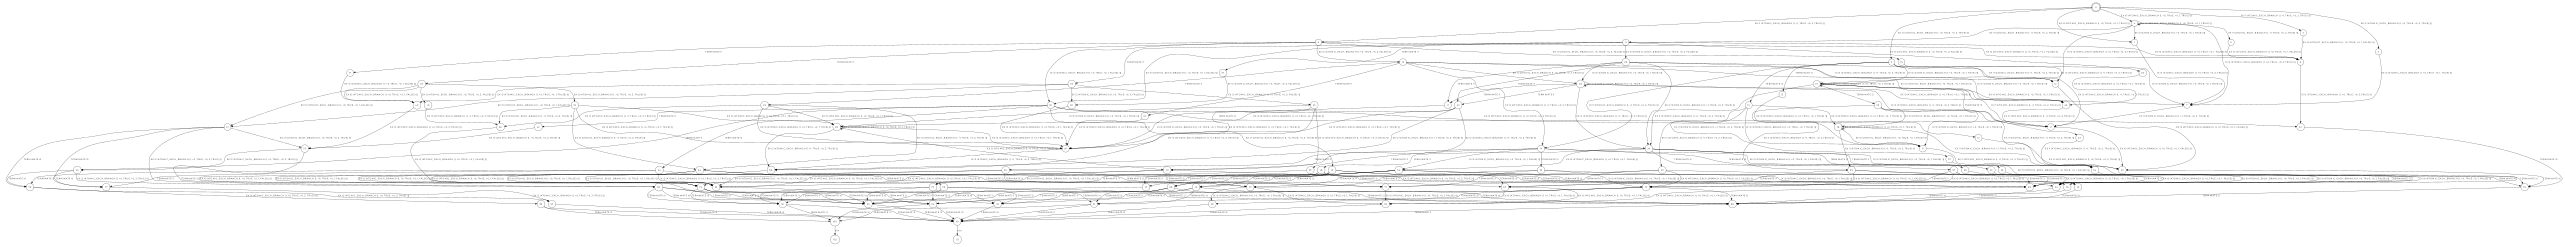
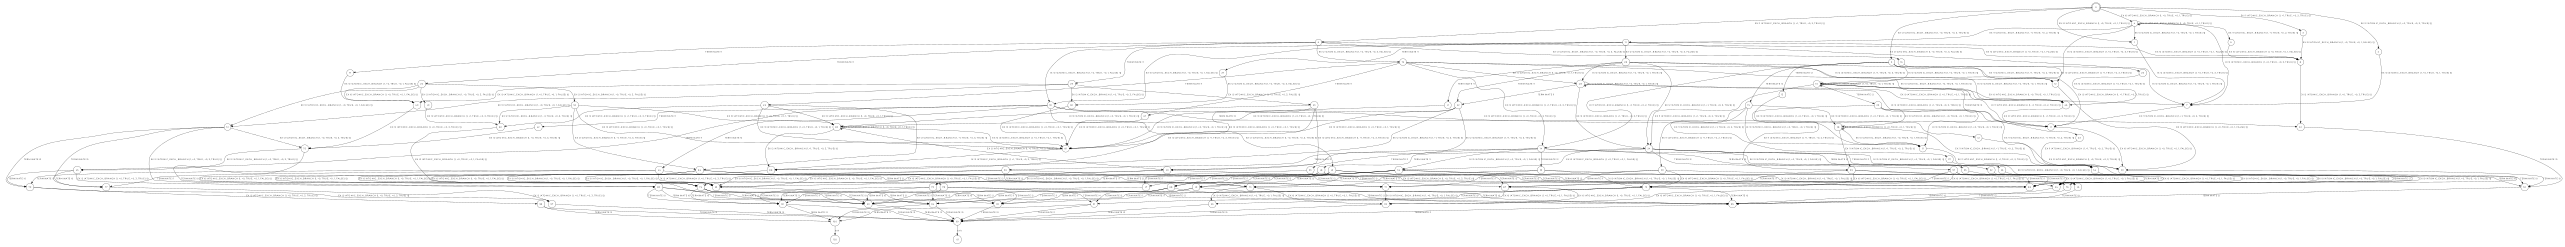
  digraph {
    fontname=Montserrat
    node [fontname=Montserrat shape=circle]
    edge [fontname=Montserrat]
    0 [peripheries=2]
    1
    2
    3
    4
    5
    6
    7
    8
    9
    10
    11
    12
    13
    14
    15
    16
    17
    18
    19
    20
    21
    22
    23
    24
    25
    26
    27
    28
    29
    30
    31
    32
    33
    34
    35
    36
    37
    38
    39
    40
    41
    42
    43
    44
    45
    46
    47
    48
    49
    50
    51
    52
    53
    54
    55
    56
    57
    58
    59
    60
    61
    62
    63
    64
    65
    66
    67
    68
    69
    70
    71
    72
    73
    74
    75
    76
    77
    78
    79
    80
    81
    82
    83
    84
    85
    86
    87
    88
    89
    90
    91
    92
    93
    94
    95
    96
    97
    98
    99
    100
    101
    102
    0 -> 1 [label="EX !0 !ATOMIC_EXCH_BRANCH (1, +0, TRUE, +0, 1, TRUE) !{}"]
    0 -> 2 [label="EX !2 !ATOMIC_EXCH_BRANCH (1, +0, TRUE, +0, 3, TRUE) !{}"]
    0 -> 3 [label="EX !1 !ATOMIC_EXCH_BRANCH (1, +1, TRUE, +0, 2, TRUE) !{}"]
    0 -> 4 [label="EX !0 !ATOMIC_EXCH_BRANCH (1, +0, TRUE, +0, 1, TRUE) !{}"]
    0 -> 5 [label="EX !2 !ATOMIC_EXCH_BRANCH (1, +0, TRUE, +0, 3, TRUE) !{}"]
    0 -> 6 [label="EX !1 !ATOMIC_EXCH_BRANCH (1, +1, TRUE, +0, 2, TRUE) !{}"]
    1 -> 7 [label="EX !2 !ATOMIC_EXCH_BRANCH (1, +0, TRUE, +0, 3, TRUE) !{}"]
    2 -> 7 [label="EX !0 !ATOMIC_EXCH_BRANCH (1, +0, TRUE, +0, 1, TRUE) !{}"]
    3 -> 8 [label="EX !0 !ATOMIC_EXCH_BRANCH (1, +0, TRUE, +0, 1, FALSE) !{}"]
    4 -> 1 [label="EX !0 !ATOMIC_EXCH_BRANCH (1, +0, TRUE, +0, 1, TRUE) !{}"]
    4 -> 4 [label="EX !0 !ATOMIC_EXCH_BRANCH (1, +0, TRUE, +0, 1, TRUE) !{}"]
    4 -> 7 [label="EX !2 !ATOMIC_EXCH_BRANCH (1, +0, TRUE, +0, 3, TRUE) !{}"]
    4 -> 9 [label="EX !1 !ATOMIC_EXCH_BRANCH (1, +1, TRUE, +0, 2, TRUE) !{}"]
    4 -> 10 [label="EX !2 !ATOMIC_EXCH_BRANCH (1, +0, TRUE, +0, 3, TRUE) !{}"]
    4 -> 11 [label="EX !1 !ATOMIC_EXCH_BRANCH (1, +1, TRUE, +0, 2, TRUE) !{}"]
    5 -> 7 [label="EX !0 !ATOMIC_EXCH_BRANCH (1, +0, TRUE, +0, 1, TRUE) !{}"]
    5 -> 10 [label="EX !0 !ATOMIC_EXCH_BRANCH (1, +0, TRUE, +0, 1, TRUE) !{}"]
    5 -> 12 [label="EX !1 !ATOMIC_EXCH_BRANCH (1, +1, TRUE, +0, 2, TRUE) !{}"]
    5 -> 13 [label="TERMINATE !2"]
    5 -> 14 [label="EX !1 !ATOMIC_EXCH_BRANCH (1, +1, TRUE, +0, 2, TRUE) !{}"]
    5 -> 15 [label="TERMINATE !2"]
    6 -> 8 [label="EX !0 !ATOMIC_EXCH_BRANCH (1, +0, TRUE, +0, 1, FALSE) !{}"]
    6 -> 16 [label="EX !2 !ATOMIC_EXCH_BRANCH (1, +0, TRUE, +0, 3, FALSE) !{}"]
    6 -> 17 [label="TERMINATE !1"]
    6 -> 18 [label="EX !0 !ATOMIC_EXCH_BRANCH (1, +0, TRUE, +0, 1, FALSE) !{}"]
    6 -> 19 [label="EX !2 !ATOMIC_EXCH_BRANCH (1, +0, TRUE, +0, 3, FALSE) !{}"]
    6 -> 20 [label="TERMINATE !1"]
    7 -> 21 [label="EX !1 !ATOMIC_EXCH_BRANCH (1, +1, TRUE, +0, 2, TRUE) !{}"]
    8 -> 22 [label="EX !2 !ATOMIC_EXCH_BRANCH (1, +0, TRUE, +0, 3, TRUE) !{}"]
    9 -> 8 [label="EX !0 !ATOMIC_EXCH_BRANCH (1, +0, TRUE, +0, 1, FALSE) !{}"]
    10 -> 7 [label="EX !0 !ATOMIC_EXCH_BRANCH (1, +0, TRUE, +0, 1, TRUE) !{}"]
    10 -> 10 [label="EX !0 !ATOMIC_EXCH_BRANCH (1, +0, TRUE, +0, 1, TRUE) !{}"]
    10 -> 21 [label="EX !1 !ATOMIC_EXCH_BRANCH (1, +1, TRUE, +0, 2, TRUE) !{}"]
    10 -> 23 [label="TERMINATE !2"]
    10 -> 24 [label="EX !1 !ATOMIC_EXCH_BRANCH (1, +1, TRUE, +0, 2, TRUE) !{}"]
    10 -> 25 [label="TERMINATE !2"]
    11 -> 8 [label="EX !0 !ATOMIC_EXCH_BRANCH (1, +0, TRUE, +0, 1, FALSE) !{}"]
    11 -> 18 [label="EX !0 !ATOMIC_EXCH_BRANCH (1, +0, TRUE, +0, 1, FALSE) !{}"]
    11 -> 26 [label="EX !2 !ATOMIC_EXCH_BRANCH (1, +0, TRUE, +0, 3, FALSE) !{}"]
    11 -> 27 [label="TERMINATE !1"]
    11 -> 28 [label="EX !2 !ATOMIC_EXCH_BRANCH (1, +0, TRUE, +0, 3, FALSE) !{}"]
    11 -> 29 [label="TERMINATE !1"]
    12 -> 30 [label="EX !0 !ATOMIC_EXCH_BRANCH (1, +0, TRUE, +0, 1, FALSE) !{}"]
    13 -> 31 [label="EX !0 !ATOMIC_EXCH_BRANCH (1, +0, TRUE, +0, 1, TRUE) !{}"]
    14 -> 30 [label="EX !0 !ATOMIC_EXCH_BRANCH (1, +0, TRUE, +0, 1, FALSE) !{}"]
    14 -> 32 [label="TERMINATE !2"]
    14 -> 33 [label="TERMINATE !1"]
    14 -> 34 [label="EX !0 !ATOMIC_EXCH_BRANCH (1, +0, TRUE, +0, 1, FALSE) !{}"]
    14 -> 35 [label="TERMINATE !2"]
    14 -> 36 [label="TERMINATE !1"]
    15 -> 31 [label="EX !0 !ATOMIC_EXCH_BRANCH (1, +0, TRUE, +0, 1, TRUE) !{}"]
    15 -> 37 [label="EX !1 !ATOMIC_EXCH_BRANCH (1, +1, TRUE, +0, 2, TRUE) !{}"]
    15 -> 38 [label="EX !0 !ATOMIC_EXCH_BRANCH (1, +0, TRUE, +0, 1, TRUE) !{}"]
    15 -> 39 [label="EX !1 !ATOMIC_EXCH_BRANCH (1, +1, TRUE, +0, 2, TRUE) !{}"]
    16 -> 12 [label="EX !2 !ATOMIC_EXCH_BRANCH (1, +1, TRUE, +0, 3, TRUE) !{}"]
    17 -> 40 [label="EX !0 !ATOMIC_EXCH_BRANCH (1, +0, TRUE, +0, 1, FALSE) !{}"]
    18 -> 22 [label="EX !2 !ATOMIC_EXCH_BRANCH (1, +0, TRUE, +0, 3, TRUE) !{}"]
    18 -> 41 [label="TERMINATE !0"]
    18 -> 42 [label="TERMINATE !1"]
    18 -> 43 [label="EX !2 !ATOMIC_EXCH_BRANCH (1, +0, TRUE, +0, 3, TRUE) !{}"]
    18 -> 44 [label="TERMINATE !0"]
    18 -> 45 [label="TERMINATE !1"]
    19 -> 12 [label="EX !2 !ATOMIC_EXCH_BRANCH (1, +1, TRUE, +0, 3, TRUE) !{}"]
    19 -> 14 [label="EX !2 !ATOMIC_EXCH_BRANCH (1, +1, TRUE, +0, 3, TRUE) !{}"]
    19 -> 46 [label="EX !0 !ATOMIC_EXCH_BRANCH (1, +0, TRUE, +0, 1, TRUE) !{}"]
    19 -> 47 [label="TERMINATE !1"]
    19 -> 48 [label="EX !0 !ATOMIC_EXCH_BRANCH (1, +0, TRUE, +0, 1, TRUE) !{}"]
    19 -> 49 [label="TERMINATE !1"]
    20 -> 40 [label="EX !0 !ATOMIC_EXCH_BRANCH (1, +0, TRUE, +0, 1, FALSE) !{}"]
    20 -> 50 [label="EX !2 !ATOMIC_EXCH_BRANCH (1, +0, TRUE, +0, 3, FALSE) !{}"]
    20 -> 51 [label="EX !0 !ATOMIC_EXCH_BRANCH (1, +0, TRUE, +0, 1, FALSE) !{}"]
    20 -> 52 [label="EX !2 !ATOMIC_EXCH_BRANCH (1, +0, TRUE, +0, 3, FALSE) !{}"]
    21 -> 30 [label="EX !0 !ATOMIC_EXCH_BRANCH (1, +0, TRUE, +0, 1, FALSE) !{}"]
    22 -> 53 [label="TERMINATE !0"]
    23 -> 54 [label="EX !1 !ATOMIC_EXCH_BRANCH (1, +1, TRUE, +0, 2, TRUE) !{}"]
    24 -> 30 [label="EX !0 !ATOMIC_EXCH_BRANCH (1, +0, TRUE, +0, 1, FALSE) !{}"]
    24 -> 34 [label="EX !0 !ATOMIC_EXCH_BRANCH (1, +0, TRUE, +0, 1, FALSE) !{}"]
    24 -> 55 [label="TERMINATE !2"]
    24 -> 56 [label="TERMINATE !1"]
    24 -> 57 [label="TERMINATE !2"]
    24 -> 58 [label="TERMINATE !1"]
    25 -> 31 [label="EX !0 !ATOMIC_EXCH_BRANCH (1, +0, TRUE, +0, 1, TRUE) !{}"]
    25 -> 38 [label="EX !0 !ATOMIC_EXCH_BRANCH (1, +0, TRUE, +0, 1, TRUE) !{}"]
    25 -> 54 [label="EX !1 !ATOMIC_EXCH_BRANCH (1, +1, TRUE, +0, 2, TRUE) !{}"]
    25 -> 59 [label="EX !1 !ATOMIC_EXCH_BRANCH (1, +1, TRUE, +0, 2, TRUE) !{}"]
    26 -> 46 [label="EX !0 !ATOMIC_EXCH_BRANCH (1, +0, TRUE, +0, 1, TRUE) !{}"]
    27 -> 60 [label="EX !2 !ATOMIC_EXCH_BRANCH (1, +0, TRUE, +0, 3, FALSE) !{}"]
    28 -> 21 [label="EX !2 !ATOMIC_EXCH_BRANCH (1, +1, TRUE, +0, 3, TRUE) !{}"]
    28 -> 24 [label="EX !2 !ATOMIC_EXCH_BRANCH (1, +1, TRUE, +0, 3, TRUE) !{}"]
    28 -> 46 [label="EX !0 !ATOMIC_EXCH_BRANCH (1, +0, TRUE, +0, 1, TRUE) !{}"]
    28 -> 48 [label="EX !0 !ATOMIC_EXCH_BRANCH (1, +0, TRUE, +0, 1, TRUE) !{}"]
    28 -> 61 [label="TERMINATE !1"]
    28 -> 62 [label="TERMINATE !1"]
    29 -> 40 [label="EX !0 !ATOMIC_EXCH_BRANCH (1, +0, TRUE, +0, 1, FALSE) !{}"]
    29 -> 51 [label="EX !0 !ATOMIC_EXCH_BRANCH (1, +0, TRUE, +0, 1, FALSE) !{}"]
    29 -> 60 [label="EX !2 !ATOMIC_EXCH_BRANCH (1, +0, TRUE, +0, 3, FALSE) !{}"]
    29 -> 63 [label="EX !2 !ATOMIC_EXCH_BRANCH (1, +0, TRUE, +0, 3, FALSE) !{}"]
    30 -> 53 [label="TERMINATE !0"]
    31 -> 54 [label="EX !1 !ATOMIC_EXCH_BRANCH (1, +1, TRUE, +0, 2, TRUE) !{}"]
    32 -> 64 [label="EX !0 !ATOMIC_EXCH_BRANCH (1, +0, TRUE, +0, 1, FALSE) !{}"]
    33 -> 65 [label="EX !0 !ATOMIC_EXCH_BRANCH (1, +0, TRUE, +0, 1, FALSE) !{}"]
    34 -> 53 [label="TERMINATE !0"]
    34 -> 66 [label="TERMINATE !2"]
    34 -> 67 [label="TERMINATE !1"]
    34 -> 68 [label="TERMINATE !2"]
    34 -> 69 [label="TERMINATE !2"]
    34 -> 70 [label="TERMINATE !1"]
    35 -> 64 [label="EX !0 !ATOMIC_EXCH_BRANCH (1, +0, TRUE, +0, 1, FALSE) !{}"]
    35 -> 71 [label="TERMINATE !1"]
    35 -> 72 [label="EX !0 !ATOMIC_EXCH_BRANCH (1, +0, TRUE, +0, 1, FALSE) !{}"]
    35 -> 73 [label="TERMINATE !1"]
    36 -> 65 [label="EX !0 !ATOMIC_EXCH_BRANCH (1, +0, TRUE, +0, 1, FALSE) !{}"]
    36 -> 71 [label="TERMINATE !2"]
    36 -> 73 [label="TERMINATE !2"]
    36 -> 74 [label="EX !0 !ATOMIC_EXCH_BRANCH (1, +0, TRUE, +0, 1, FALSE) !{}"]
    37 -> 64 [label="EX !0 !ATOMIC_EXCH_BRANCH (1, +0, TRUE, +0, 1, FALSE) !{}"]
    38 -> 31 [label="EX !0 !ATOMIC_EXCH_BRANCH (1, +0, TRUE, +0, 1, TRUE) !{}"]
    38 -> 38 [label="EX !0 !ATOMIC_EXCH_BRANCH (1, +0, TRUE, +0, 1, TRUE) !{}"]
    38 -> 54 [label="EX !1 !ATOMIC_EXCH_BRANCH (1, +1, TRUE, +0, 2, TRUE) !{}"]
    38 -> 59 [label="EX !1 !ATOMIC_EXCH_BRANCH (1, +1, TRUE, +0, 2, TRUE) !{}"]
    39 -> 64 [label="EX !0 !ATOMIC_EXCH_BRANCH (1, +0, TRUE, +0, 1, FALSE) !{}"]
    39 -> 71 [label="TERMINATE !1"]
    39 -> 72 [label="EX !0 !ATOMIC_EXCH_BRANCH (1, +0, TRUE, +0, 1, FALSE) !{}"]
    39 -> 73 [label="TERMINATE !1"]
    40 -> 75 [label="EX !2 !ATOMIC_EXCH_BRANCH (1, +0, TRUE, +0, 3, TRUE) !{}"]
    41 -> 76 [label="EX !2 !ATOMIC_EXCH_BRANCH (1, +0, TRUE, +0, 3, TRUE) !{}"]
    42 -> 75 [label="EX !2 !ATOMIC_EXCH_BRANCH (1, +0, TRUE, +0, 3, TRUE) !{}"]
    43 -> 53 [label="TERMINATE !0"]
    43 -> 66 [label="TERMINATE !2"]
    43 -> 67 [label="TERMINATE !1"]
    43 -> 68 [label="TERMINATE !0"]
    43 -> 69 [label="TERMINATE !2"]
    43 -> 70 [label="TERMINATE !1"]
    44 -> 76 [label="EX !2 !ATOMIC_EXCH_BRANCH (1, +0, TRUE, +0, 3, TRUE) !{}"]
    44 -> 77 [label="TERMINATE !1"]
    44 -> 78 [label="EX !2 !ATOMIC_EXCH_BRANCH (1, +0, TRUE, +0, 3, TRUE) !{}"]
    44 -> 79 [label="TERMINATE !1"]
    45 -> 77 [label="TERMINATE !0"]
    45 -> 79 [label="TERMINATE !0"]
    45 -> 80 [label="EX !2 !ATOMIC_EXCH_BRANCH (1, +0, TRUE, +0, 3, TRUE) !{}"]
    46 -> 21 [label="EX !2 !ATOMIC_EXCH_BRANCH (1, +1, TRUE, +0, 3, TRUE) !{}"]
    47 -> 81 [label="EX !0 !ATOMIC_EXCH_BRANCH (1, +0, TRUE, +0, 1, TRUE) !{}"]
    48 -> 21 [label="EX !2 !ATOMIC_EXCH_BRANCH (1, +1, TRUE, +0, 3, TRUE) !{}"]
    48 -> 24 [label="EX !2 !ATOMIC_EXCH_BRANCH (1, +1, TRUE, +0, 3, TRUE) !{}"]
    48 -> 46 [label="EX !0 !ATOMIC_EXCH_BRANCH (1, +0, TRUE, +0, 1, TRUE) !{}"]
    48 -> 48 [label="EX !0 !ATOMIC_EXCH_BRANCH (1, +0, TRUE, +0, 1, TRUE) !{}"]
-   48 -> 61 [label="TERMINATE !1"]
    48 -> 62 [label="TERMINATE !1"]
    49 -> 81 [label="EX !0 !ATOMIC_EXCH_BRANCH (1, +0, TRUE, +0, 1, TRUE) !{}"]
    49 -> 82 [label="EX !2 !ATOMIC_EXCH_BRANCH (1, +1, TRUE, +0, 3, TRUE) !{}"]
    49 -> 83 [label="EX !0 !ATOMIC_EXCH_BRANCH (1, +0, TRUE, +0, 1, TRUE) !{}"]
    49 -> 84 [label="EX !2 !ATOMIC_EXCH_BRANCH (1, +1, TRUE, +0, 3, TRUE) !{}"]
    50 -> 82 [label="EX !2 !ATOMIC_EXCH_BRANCH (1, +1, TRUE, +0, 3, TRUE) !{}"]
    51 -> 75 [label="EX !2 !ATOMIC_EXCH_BRANCH (1, +0, TRUE, +0, 3, TRUE) !{}"]
    51 -> 77 [label="TERMINATE !0"]
    51 -> 79 [label="TERMINATE !0"]
    51 -> 80 [label="EX !2 !ATOMIC_EXCH_BRANCH (1, +0, TRUE, +0, 3, TRUE) !{}"]
    52 -> 81 [label="EX !0 !ATOMIC_EXCH_BRANCH (1, +0, TRUE, +0, 1, TRUE) !{}"]
    52 -> 82 [label="EX !2 !ATOMIC_EXCH_BRANCH (1, +1, TRUE, +0, 3, TRUE) !{}"]
    52 -> 83 [label="EX !0 !ATOMIC_EXCH_BRANCH (1, +0, TRUE, +0, 1, TRUE) !{}"]
    52 -> 84 [label="EX !2 !ATOMIC_EXCH_BRANCH (1, +1, TRUE, +0, 3, TRUE) !{}"]
    53 -> 85 [label="TERMINATE !2"]
    54 -> 64 [label="EX !0 !ATOMIC_EXCH_BRANCH (1, +0, TRUE, +0, 1, FALSE) !{}"]
    55 -> 86 [label="TERMINATE !1"]
    56 -> 86 [label="TERMINATE !2"]
    57 -> 64 [label="EX !0 !ATOMIC_EXCH_BRANCH (1, +0, TRUE, +0, 1, FALSE) !{}"]
    57 -> 72 [label="EX !0 !ATOMIC_EXCH_BRANCH (1, +0, TRUE, +0, 1, FALSE) !{}"]
    57 -> 86 [label="TERMINATE !1"]
    57 -> 87 [label="TERMINATE !1"]
    58 -> 65 [label="EX !0 !ATOMIC_EXCH_BRANCH (1, +0, TRUE, +0, 1, FALSE) !{}"]
    58 -> 74 [label="EX !0 !ATOMIC_EXCH_BRANCH (1, +0, TRUE, +0, 1, FALSE) !{}"]
    58 -> 86 [label="TERMINATE !2"]
    58 -> 87 [label="TERMINATE !2"]
    59 -> 64 [label="EX !0 !ATOMIC_EXCH_BRANCH (1, +0, TRUE, +0, 1, FALSE) !{}"]
    59 -> 72 [label="EX !0 !ATOMIC_EXCH_BRANCH (1, +0, TRUE, +0, 1, FALSE) !{}"]
    59 -> 86 [label="TERMINATE !1"]
    59 -> 87 [label="TERMINATE !1"]
    60 -> 81 [label="EX !0 !ATOMIC_EXCH_BRANCH (1, +0, TRUE, +0, 1, TRUE) !{}"]
    61 -> 81 [label="EX !0 !ATOMIC_EXCH_BRANCH (1, +0, TRUE, +0, 1, TRUE) !{}"]
    62 -> 81 [label="EX !0 !ATOMIC_EXCH_BRANCH (1, +0, TRUE, +0, 1, TRUE) !{}"]
    62 -> 83 [label="EX !0 !ATOMIC_EXCH_BRANCH (1, +0, TRUE, +0, 1, TRUE) !{}"]
    62 -> 88 [label="EX !2 !ATOMIC_EXCH_BRANCH (1, +1, TRUE, +0, 3, TRUE) !{}"]
    62 -> 89 [label="EX !2 !ATOMIC_EXCH_BRANCH (1, +1, TRUE, +0, 3, TRUE) !{}"]
    63 -> 81 [label="EX !0 !ATOMIC_EXCH_BRANCH (1, +0, TRUE, +0, 1, TRUE) !{}"]
    63 -> 83 [label="EX !0 !ATOMIC_EXCH_BRANCH (1, +0, TRUE, +0, 1, TRUE) !{}"]
    63 -> 88 [label="EX !2 !ATOMIC_EXCH_BRANCH (1, +1, TRUE, +0, 3, TRUE) !{}"]
    63 -> 89 [label="EX !2 !ATOMIC_EXCH_BRANCH (1, +1, TRUE, +0, 3, TRUE) !{}"]
    64 -> 85 [label="TERMINATE !0"]
    65 -> 90 [label="TERMINATE !0"]
    66 -> 85 [label="TERMINATE !0"]
    67 -> 90 [label="TERMINATE !0"]
    68 -> 85 [label="TERMINATE !2"]
    68 -> 90 [label="TERMINATE !1"]
    68 -> 91 [label="TERMINATE !2"]
    68 -> 92 [label="TERMINATE !1"]
    69 -> 85 [label="TERMINATE !0"]
-   69 -> 91 [label="TERMINATE !0"]
    69 -> 93 [label="TERMINATE !1"]
    69 -> 94 [label="TERMINATE !1"]
    70 -> 90 [label="TERMINATE !0"]
    70 -> 92 [label="TERMINATE !0"]
    70 -> 93 [label="TERMINATE !2"]
    70 -> 94 [label="TERMINATE !2"]
    71 -> 95 [label="EX !0 !ATOMIC_EXCH_BRANCH (1, +0, TRUE, +0, 1, FALSE) !{}"]
    72 -> 85 [label="TERMINATE !0"]
    72 -> 91 [label="TERMINATE !0"]
    72 -> 93 [label="TERMINATE !1"]
    72 -> 94 [label="TERMINATE !1"]
    73 -> 95 [label="EX !0 !ATOMIC_EXCH_BRANCH (1, +0, TRUE, +0, 1, FALSE) !{}"]
    73 -> 96 [label="EX !0 !ATOMIC_EXCH_BRANCH (1, +0, TRUE, +0, 1, FALSE) !{}"]
    74 -> 90 [label="TERMINATE !0"]
    74 -> 92 [label="TERMINATE !0"]
    74 -> 93 [label="TERMINATE !2"]
    74 -> 94 [label="TERMINATE !2"]
    75 -> 45 [label="EX !2 !ATOMIC_EXCH_BRANCH (1, +0, TRUE, +0, 3, TRUE) !{}"]
    75 -> 90 [label="TERMINATE !0"]
    76 -> 85 [label="TERMINATE !2"]
    77 -> 97 [label="EX !2 !ATOMIC_EXCH_BRANCH (1, +0, TRUE, +0, 3, TRUE) !{}"]
    78 -> 85 [label="TERMINATE !2"]
    78 -> 90 [label="TERMINATE !1"]
    78 -> 91 [label="TERMINATE !4"]
    78 -> 92 [label="TERMINATE !1"]
    79 -> 97 [label="EX !2 !ATOMIC_EXCH_BRANCH (1, +0, TRUE, +0, 3, TRUE) !{}"]
    79 -> 98 [label="EX !2 !ATOMIC_EXCH_BRANCH (1, +0, TRUE, +0, 3, TRUE) !{}"]
    80 -> 90 [label="TERMINATE !0"]
    80 -> 92 [label="TERMINATE !0"]
    80 -> 93 [label="TERMINATE !2"]
    80 -> 94 [label="TERMINATE !2"]
    81 -> 88 [label="EX !2 !ATOMIC_EXCH_BRANCH (1, +1, TRUE, +0, 3, TRUE) !{}"]
    82 -> 65 [label="EX !0 !ATOMIC_EXCH_BRANCH (1, +0, TRUE, +0, 1, FALSE) !{}"]
    83 -> 81 [label="EX !0 !ATOMIC_EXCH_BRANCH (1, +0, TRUE, +0, 1, TRUE) !{}"]
    83 -> 83 [label="EX !0 !ATOMIC_EXCH_BRANCH (1, +0, TRUE, +0, 1, TRUE) !{}"]
    83 -> 88 [label="EX !2 !ATOMIC_EXCH_BRANCH (1, +1, TRUE, +0, 3, TRUE) !{}"]
    83 -> 89 [label="EX !2 !ATOMIC_EXCH_BRANCH (1, +1, TRUE, +0, 3, TRUE) !{}"]
    84 -> 65 [label="EX !0 !ATOMIC_EXCH_BRANCH (1, +0, TRUE, +0, 1, FALSE) !{}"]
    84 -> 71 [label="TERMINATE !2"]
    84 -> 73 [label="TERMINATE !2"]
    84 -> 74 [label="EX !0 !ATOMIC_EXCH_BRANCH (1, +0, TRUE, +0, 1, FALSE) !{}"]
    85 -> 99 [label="TERMINATE !1"]
    86 -> 95 [label="EX !0 !ATOMIC_EXCH_BRANCH (1, +0, TRUE, +0, 1, FALSE) !{}"]
    87 -> 95 [label="EX !0 !ATOMIC_EXCH_BRANCH (1, +0, TRUE, +0, 1, FALSE) !{}"]
    87 -> 96 [label="EX !0 !ATOMIC_EXCH_BRANCH (1, +0, TRUE, +0, 1, FALSE) !{}"]
    88 -> 65 [label="EX !0 !ATOMIC_EXCH_BRANCH (1, +0, TRUE, +0, 1, FALSE) !{}"]
    89 -> 65 [label="EX !0 !ATOMIC_EXCH_BRANCH (1, +0, TRUE, +0, 1, FALSE) !{}"]
    89 -> 74 [label="EX !0 !ATOMIC_EXCH_BRANCH (1, +0, TRUE, +0, 1, FALSE) !{}"]
    89 -> 86 [label="TERMINATE !2"]
-   89 -> 87 [label="TERMINATE !2"]
+   33 -> 87 [label="TERMINATE !2"]
    90 -> 99 [label="TERMINATE !2"]
    91 -> 99 [label="TERMINATE !1"]
    91 -> 100 [label="TERMINATE !1"]
    92 -> 99 [label="TERMINATE !2"]
    92 -> 100 [label="TERMINATE !2"]
    93 -> 99 [label="TERMINATE !0"]
    94 -> 99 [label="TERMINATE !0"]
    94 -> 100 [label="TERMINATE !0"]
    95 -> 99 [label="TERMINATE !0"]
    96 -> 99 [label="TERMINATE !0"]
    97 -> 99 [label="TERMINATE !2"]
    98 -> 99 [label="TERMINATE !2"]
    98 -> 100 [label="TERMINATE !2"]
    99 -> 101 [label=exit]
    100 -> 102 [label=exit]
  }
